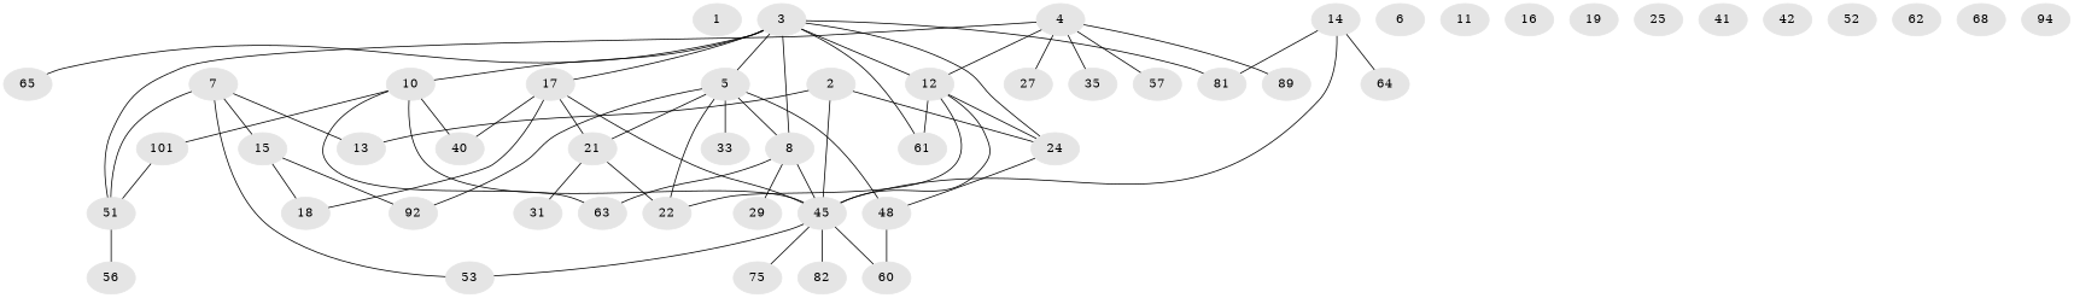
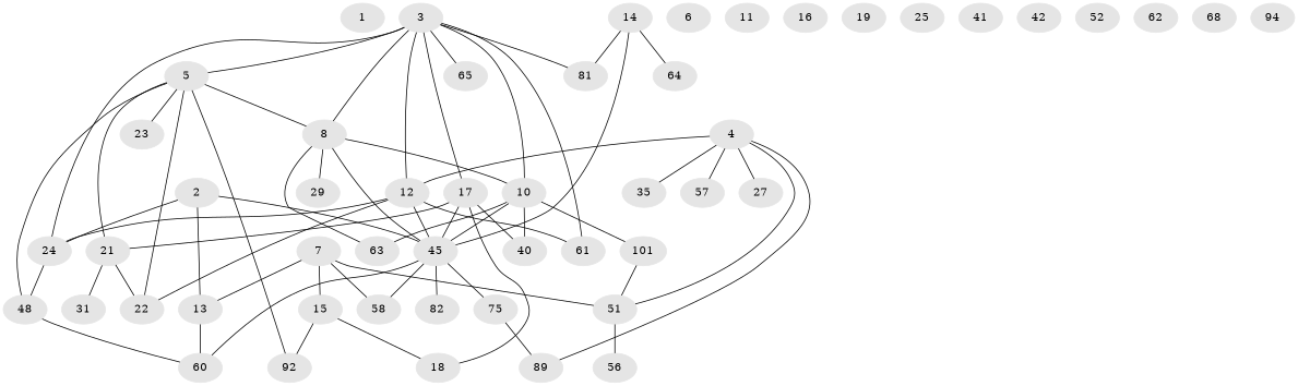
  graph {
    node [color=gray90 style=filled]
    1
    2 [super="+70+96"]
    13 [super="+28+37"]
    24 [super="+32+71"]
    45 [super="+59+62+86+97+90"]
    60
    48 [super="+76"]
-   58 [label=53]
+   58
    75 [super="+77"]
    82
    3 [super="+38+79+88"]
    5 [super="+39+66+80+91"]
    n13 [label=8 super="+20+93+95"]
    10 [super="+36+49+83"]
    12 [super="+44+78"]
    17 [super="+26+55"]
    61
    65
    81 [super="+100"]
    22 [super="+84"]
-   33
+   33 [label=23]
    92
    21 [super="+53+85"]
    29
    63
    40 [super="+98"]
    101
    18
    4 [super="+34+99"]
    27 [super="+46+73"]
    35
    51 [super="+54+69"]
    57
    89
    56
    6
    7 [super="+8+23"]
    15 [super="+74"]
    11 [super="+47"]
    14 [super="+30+72"]
    64
    16
    31
    19
    25
    41
    42
    52
    n49 [label=62]
    68 [super="+87"]
    94
    2 -- 13
    2 -- 24
    2 -- 45
+   13 -- 60
    24 -- 48
    45 -- 60
    45 -- 58
    45 -- 75
    45 -- 82
    48 -- 60
+   75 -- 89
    3 -- 24
    3 -- 5
    3 -- n13
    3 -- 10
    3 -- 12
    3 -- 17
    3 -- 61
    3 -- 65
    3 -- 81
    5 -- 48
    5 -- n13
    5 -- 22
    5 -- 33
    5 -- 92
    5 -- 21
    n13 -- 45 [weight=2]
+   n13 -- 10
    n13 -- 29 [weight=2]
    n13 -- 63
    10 -- 45
    10 -- 63
    10 -- 40
    10 -- 101
    12 -- 24
    12 -- 45
    12 -- 61
    12 -- 22
    17 -- 45
    17 -- 21
    17 -- 40 [weight=2]
    17 -- 18
    21 -- 22
    21 -- 31
    101 -- 51
    4 -- 12
    4 -- 27
    4 -- 35
    4 -- 51
    4 -- 57
    4 -- 89
    51 -- 56
    7 -- 13
    7 -- 58
    7 -- 51 [weight=2]
    7 -- 15
    15 -- 92
    15 -- 18
    14 -- 45
    14 -- 81
    14 -- 64
  }
